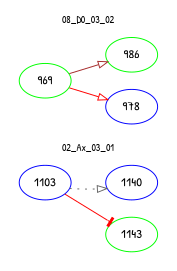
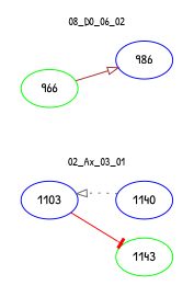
  digraph {
    fontname="Patrick Hand"
    rankdir=LR
    node [color=blue fontname="Patrick Hand"]
    edge [arrowhead=onormal color=red fontname="Patrick Hand" style=solid]
    n1 [label=1103]
    n2 [color=green label=1143]
    n3 [label=1140]
-   n4 [color=green label=969]
-   n5 [label=978]
-   n6 [color=green label=986]
+   n4 [color=green label=966]
+   n6 [label=986]
    subgraph cluster_1 {
      color=white
      fontsize=10
      label="02_Ax_03_01"
      n1
      n2
      n3
    }
    subgraph cluster_2 {
      color=white
      fontsize=10
-     label="08_D0_03_02"
+     label="08_D0_06_02"
      n4
-     n5
      n6
    }
    n1 -> n2 [arrowhead=tee]
-   n1 -> n3 [color=gray40 style=dotted]
-   n4 -> n5
+   n3 -> n1 [color=gray40 style=dotted]
    n4 -> n6 [color=brown]
  }
